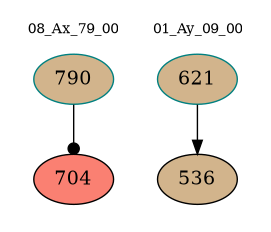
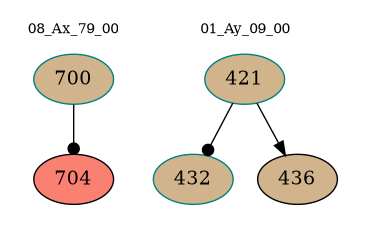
  digraph {
    node [color=teal fillcolor=tan style=filled]
    edge [arrowhead=dot color=black]
-   n1 [label=790]
+   n1 [label=700]
    n2 [color=black fillcolor=salmon label=704]
-   n3 [label=621]
-   n5 [color=black label=536]
+   n3 [label=421]
+   n4 [label=432]
+   n5 [color=black label=436]
    subgraph cluster_1 {
      color=white
      fontsize=10
      label="08_Ax_79_00"
      n1
      n2
    }
    subgraph cluster_2 {
      color=white
      fontsize=10
      label="01_Ay_09_00"
      n3
+     n4
      n5
    }
    n1 -> n2
+   n3 -> n4
    n3 -> n5 [arrowhead=normal]
  }
